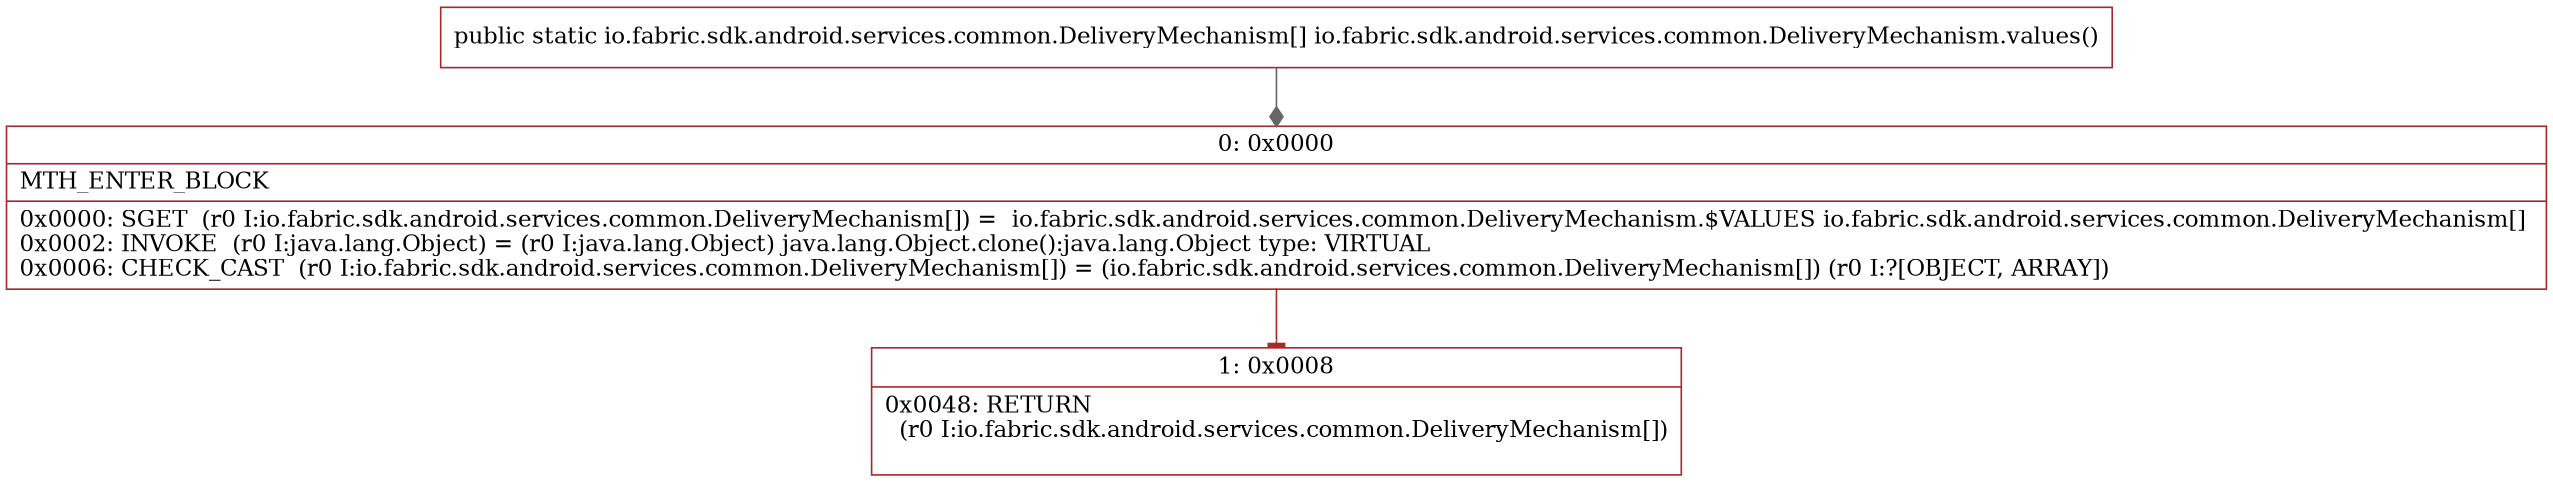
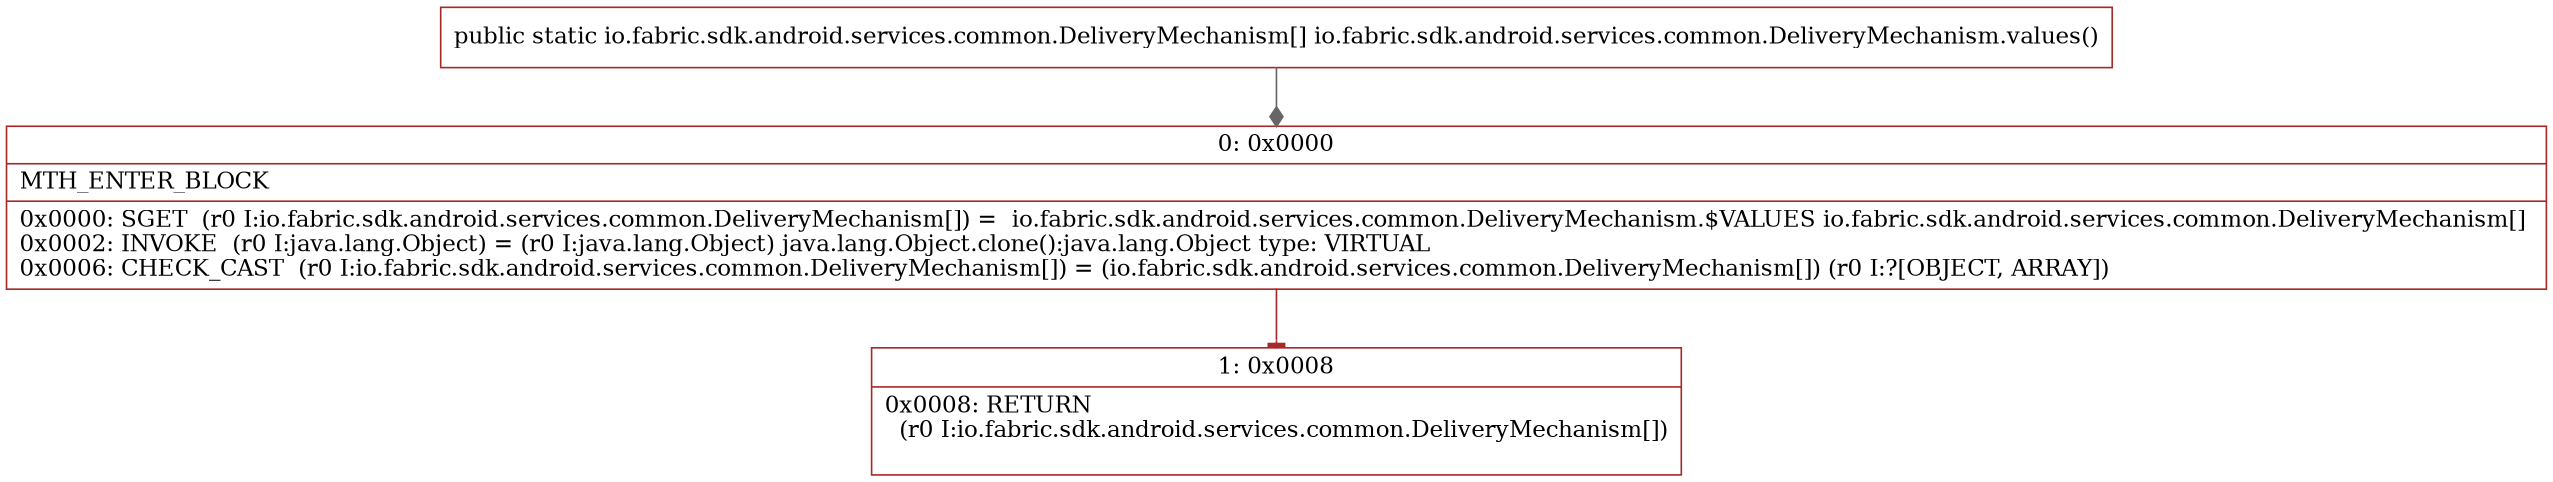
  digraph {
    node [shape=record color=brown]
    n1 [label="{0\:\ 0x0000|MTH_ENTER_BLOCK\l|0x0000: SGET  (r0 I:io.fabric.sdk.android.services.common.DeliveryMechanism[]) =  io.fabric.sdk.android.services.common.DeliveryMechanism.$VALUES io.fabric.sdk.android.services.common.DeliveryMechanism[] \l0x0002: INVOKE  (r0 I:java.lang.Object) = (r0 I:java.lang.Object) java.lang.Object.clone():java.lang.Object type: VIRTUAL \l0x0006: CHECK_CAST  (r0 I:io.fabric.sdk.android.services.common.DeliveryMechanism[]) = (io.fabric.sdk.android.services.common.DeliveryMechanism[]) (r0 I:?[OBJECT, ARRAY]) \l}"]
-   n2 [label="{1\:\ 0x0008|0x0048: RETURN  \l  (r0 I:io.fabric.sdk.android.services.common.DeliveryMechanism[])\l \l}"]
+   n2 [label="{1\:\ 0x0008|0x0008: RETURN  \l  (r0 I:io.fabric.sdk.android.services.common.DeliveryMechanism[])\l \l}"]
    n3 [label="{public static io.fabric.sdk.android.services.common.DeliveryMechanism[] io.fabric.sdk.android.services.common.DeliveryMechanism.values() }"]
    n1 -> n2 [color=brown arrowhead=tee]
    n3 -> n1 [color=gray40 arrowhead=diamond]
  }
